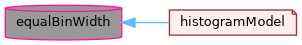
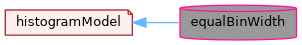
  digraph {
    rankdir=LR
    node [fontname=Helvetica fontsize=10 style=filled]
    n1 [color=deeppink fillcolor=grey60 fontcolor=black height=0.2 label=equalBinWidth shape=cylinder width=0.4]
    n2 [color=brown fillcolor="#FFF0F0" height=0.2 label=histogramModel shape=note width=0.4]
-   n1 -> n2 [color=steelblue1 dir=back fontname=Helvetica fontsize=10 labelfontname=Helvetica labelfontsize=10 style=solid]
+   n2 -> n1 [color=steelblue1 dir=back fontname=Helvetica fontsize=10 labelfontname=Helvetica labelfontsize=10 style=solid]
  }
